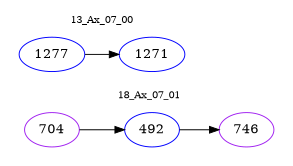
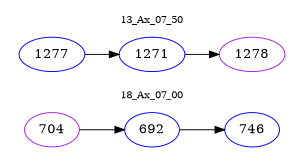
  digraph {
    rankdir=LR
    node [color=purple]
    edge [color=black]
    n1 [label=704]
-   n2 [color=blue label=492]
-   n3 [label=746]
+   n2 [color=blue label=692]
+   n3 [color=blue label=746]
    n4 [color=blue label=1277]
    n5 [color=blue label=1271]
+   n6 [label=1278]
    subgraph cluster_1 {
      color=white
      fontsize=10
-     label="18_Ax_07_01"
+     label="18_Ax_07_00"
      n1
      n2
      n3
    }
    subgraph cluster_2 {
      color=white
      fontsize=10
-     label="13_Ax_07_00"
+     label="13_Ax_07_50"
      n4
      n5
+     n6
    }
    n1 -> n2
    n2 -> n3
    n4 -> n5
+   n5 -> n6
  }
